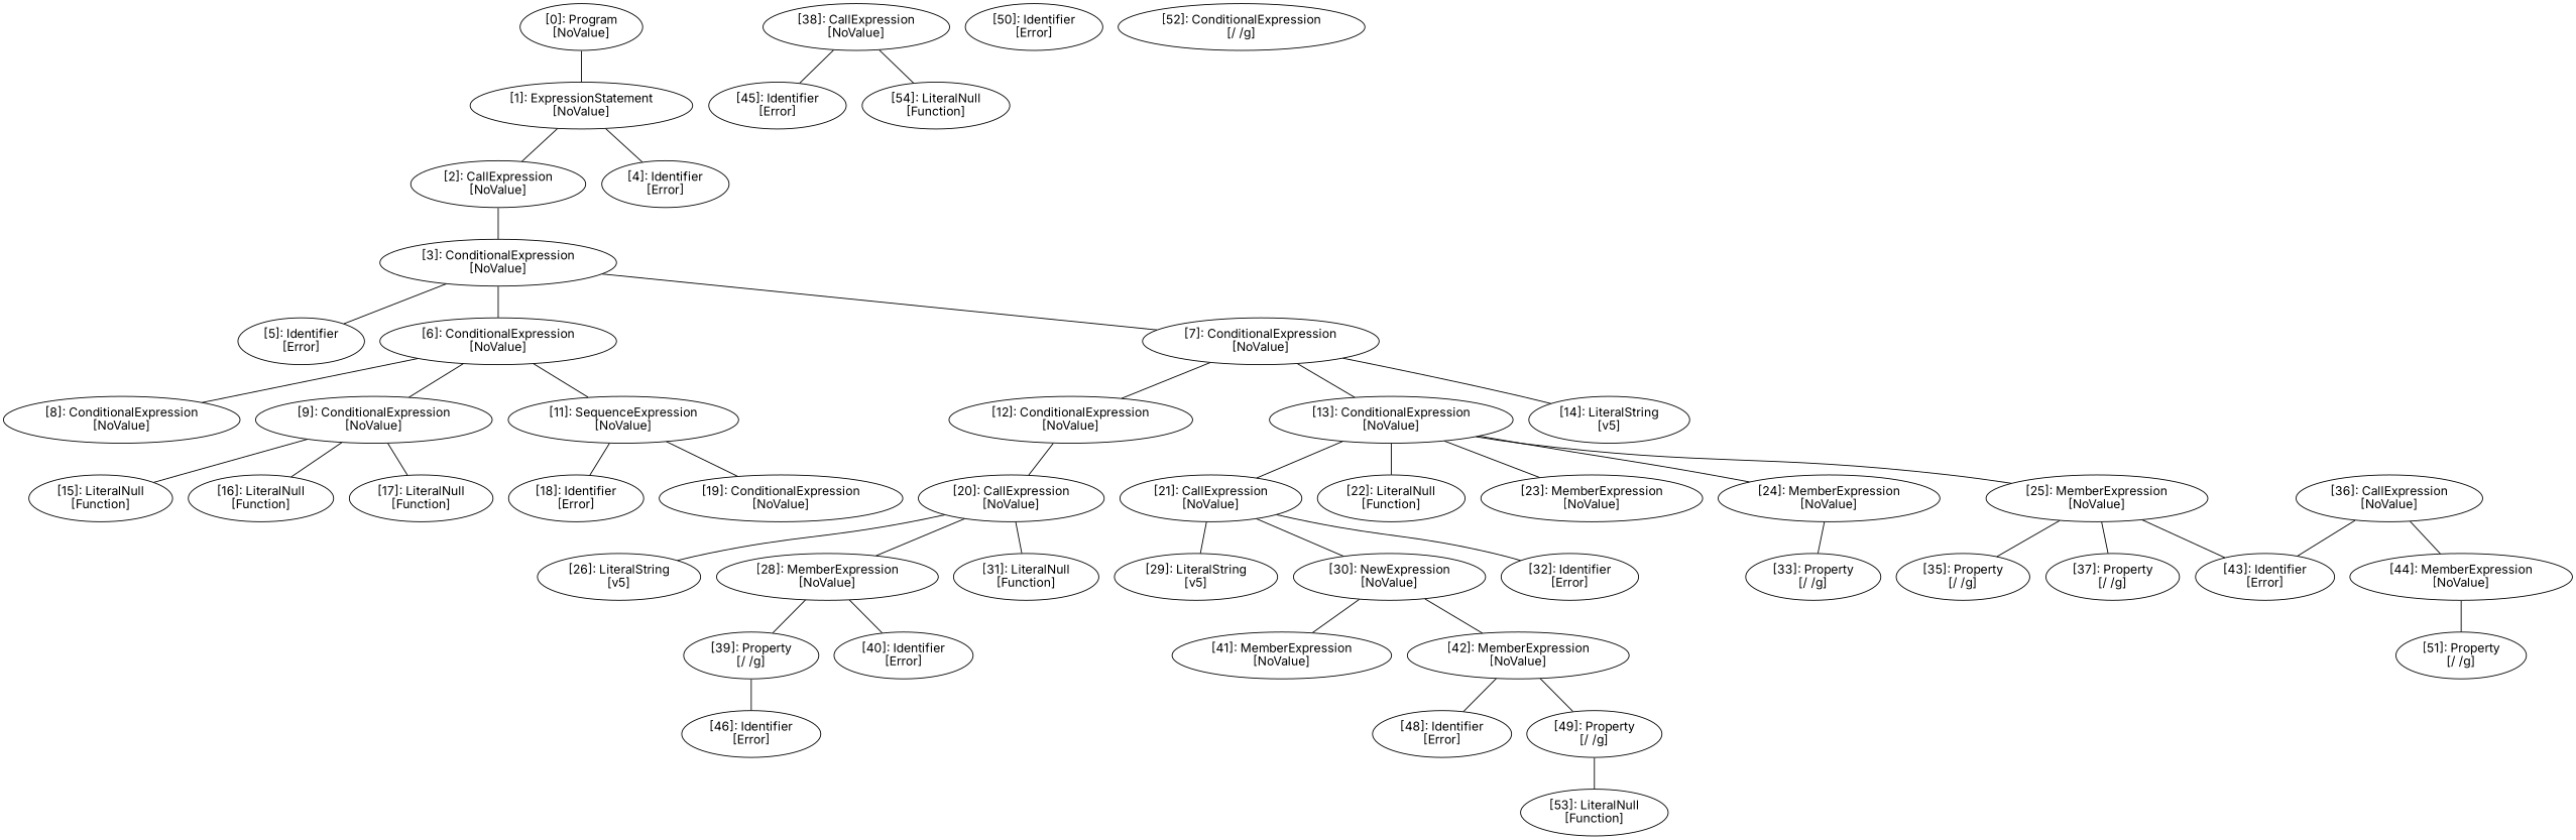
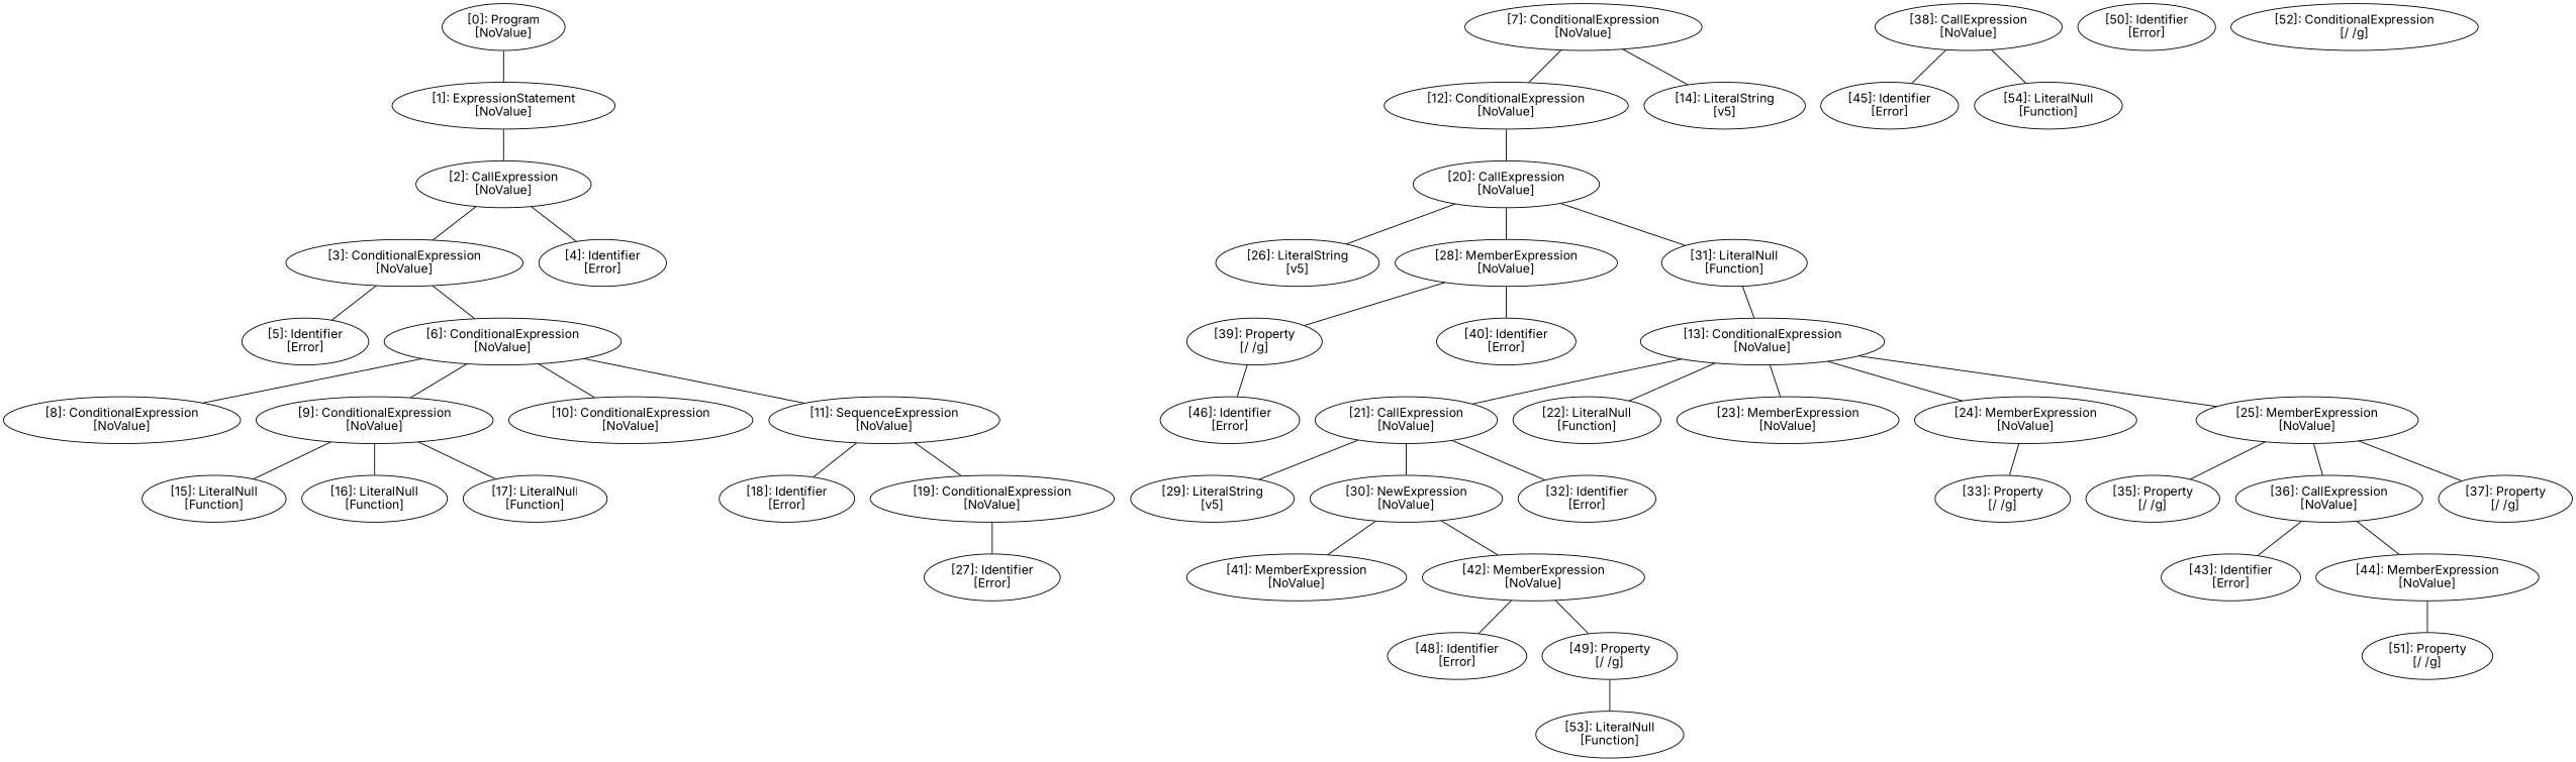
  graph {
    fontname=Inter
    node [fontname=Inter]
    edge [fontname=Inter]
    n1 [label="[0]: Program\n[NoValue]"]
    n2 [label="[1]: ExpressionStatement\n[NoValue]"]
    n3 [label="[2]: CallExpression\n[NoValue]"]
    n4 [label="[3]: ConditionalExpression\n[NoValue]"]
    n5 [label="[4]: Identifier\n[Error]"]
    n6 [label="[5]: Identifier\n[Error]"]
    n7 [label="[6]: ConditionalExpression\n[NoValue]"]
    n8 [label="[7]: ConditionalExpression\n[NoValue]"]
    n9 [label="[8]: ConditionalExpression\n[NoValue]"]
    n10 [label="[9]: ConditionalExpression\n[NoValue]"]
+   n11 [label="[10]: ConditionalExpression\n[NoValue]"]
    n12 [label="[11]: SequenceExpression\n[NoValue]"]
    n13 [label="[12]: ConditionalExpression\n[NoValue]"]
    n14 [label="[13]: ConditionalExpression\n[NoValue]"]
    n15 [label="[14]: LiteralString\n[v5]"]
    n16 [label="[15]: LiteralNull\n[Function]"]
    n17 [label="[16]: LiteralNull\n[Function]"]
    n18 [label="[17]: LiteralNull\n[Function]"]
    n19 [label="[18]: Identifier\n[Error]"]
    n20 [label="[19]: ConditionalExpression\n[NoValue]"]
    n21 [label="[20]: CallExpression\n[NoValue]"]
    n22 [label="[21]: CallExpression\n[NoValue]"]
    n23 [label="[22]: LiteralNull\n[Function]"]
    n24 [label="[23]: MemberExpression\n[NoValue]"]
    n25 [label="[24]: MemberExpression\n[NoValue]"]
    n26 [label="[25]: MemberExpression\n[NoValue]"]
+   n27 [label="[27]: Identifier\n[Error]"]
    n28 [label="[26]: LiteralString\n[v5]"]
    n29 [label="[28]: MemberExpression\n[NoValue]"]
    n30 [label="[31]: LiteralNull\n[Function]"]
    n31 [label="[29]: LiteralString\n[v5]"]
    n32 [label="[30]: NewExpression\n[NoValue]"]
    n33 [label="[32]: Identifier\n[Error]"]
    n34 [label="[33]: Property\n[/ /g]"]
    n35 [label="[35]: Property\n[/ /g]"]
    n36 [label="[36]: CallExpression\n[NoValue]"]
    n37 [label="[37]: Property\n[/ /g]"]
    n38 [label="[39]: Property\n[/ /g]"]
    n39 [label="[40]: Identifier\n[Error]"]
    n40 [label="[41]: MemberExpression\n[NoValue]"]
    n41 [label="[42]: MemberExpression\n[NoValue]"]
    n42 [label="[43]: Identifier\n[Error]"]
    n43 [label="[44]: MemberExpression\n[NoValue]"]
    n44 [label="[38]: CallExpression\n[NoValue]"]
    n45 [label="[45]: Identifier\n[Error]"]
    n46 [label="[54]: LiteralNull\n[Function]"]
    n47 [label="[46]: Identifier\n[Error]"]
    n48 [label="[48]: Identifier\n[Error]"]
    n49 [label="[49]: Property\n[/ /g]"]
    n50 [label="[51]: Property\n[/ /g]"]
    n51 [label="[53]: LiteralNull\n[Function]"]
    n52 [label="[50]: Identifier\n[Error]"]
    n53 [label="[52]: ConditionalExpression\n[/ /g]"]
    n1 -- n2
    n2 -- n3
    n3 -- n4
-   n2 -- n5
+   n3 -- n5
    n4 -- n6
    n4 -- n7
-   n4 -- n8
    n7 -- n9
    n7 -- n10
+   n7 -- n11
    n7 -- n12
    n8 -- n13
-   n8 -- n14
+   n30 -- n14
    n8 -- n15
    n10 -- n16
    n10 -- n17
    n10 -- n18
    n12 -- n19
    n12 -- n20
    n13 -- n21
    n14 -- n22
    n14 -- n23
    n14 -- n24
    n14 -- n25
    n14 -- n26
+   n20 -- n27
    n21 -- n28
    n21 -- n29
    n21 -- n30
    n22 -- n31
    n22 -- n32
    n22 -- n33
    n25 -- n34
    n26 -- n35
-   n26 -- n42
+   n26 -- n36
    n26 -- n37
    n29 -- n38
    n29 -- n39
    n32 -- n40
    n32 -- n41
    n36 -- n42
    n36 -- n43
    n38 -- n47
    n41 -- n48
    n41 -- n49
    n43 -- n50
    n44 -- n45
    n44 -- n46
    n49 -- n51
  }
